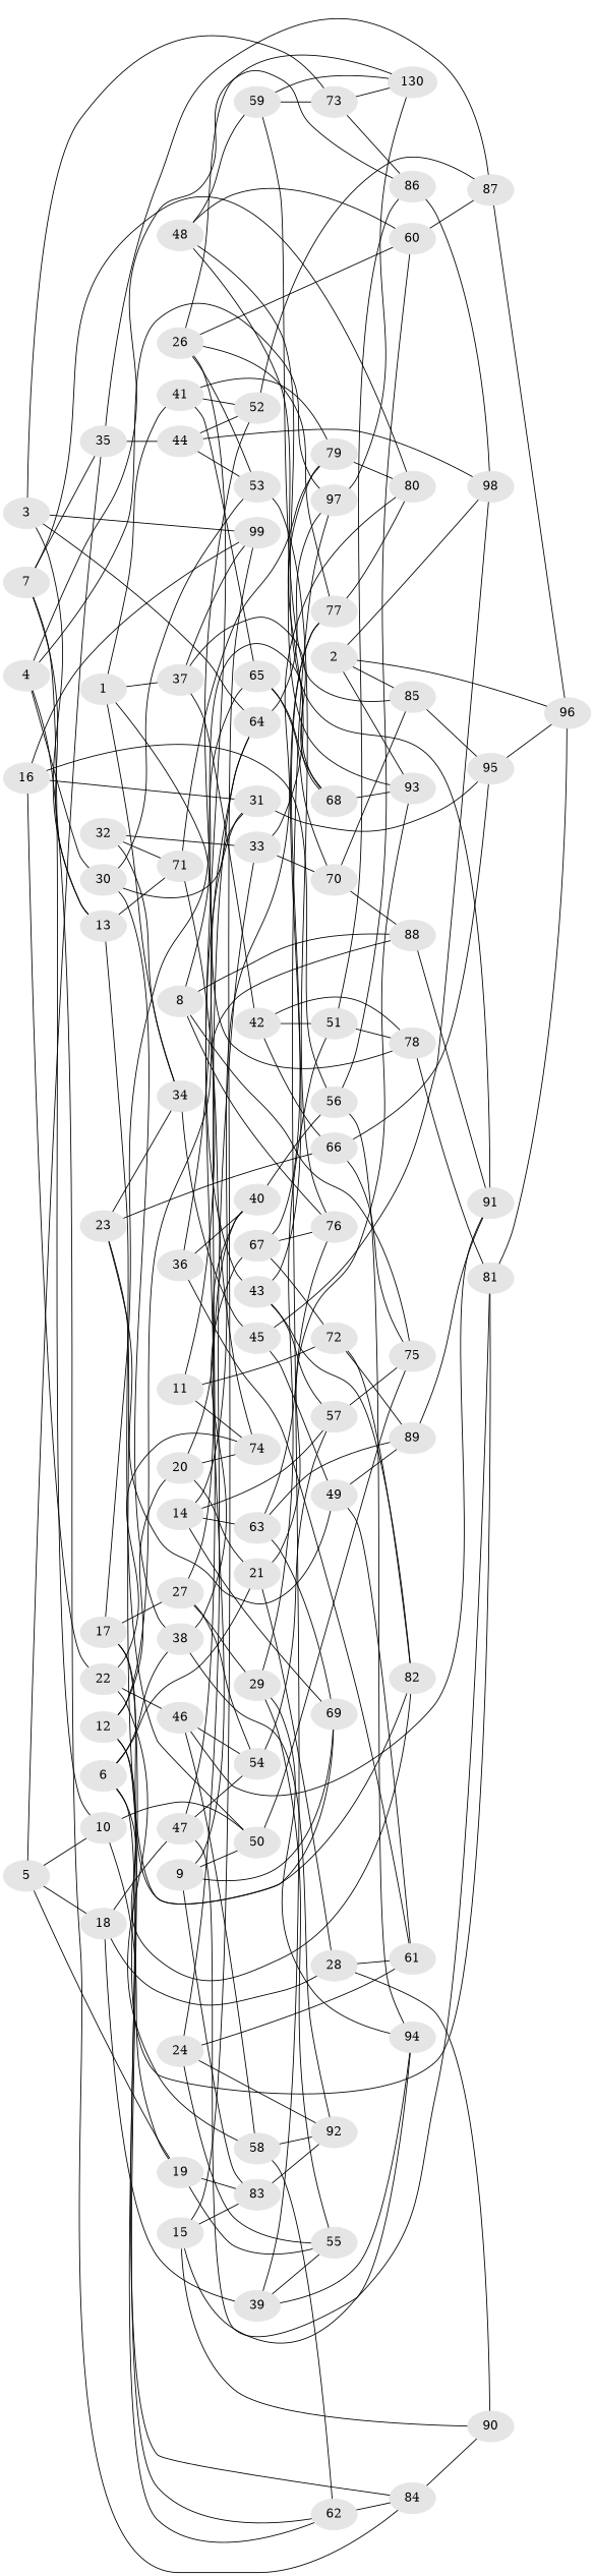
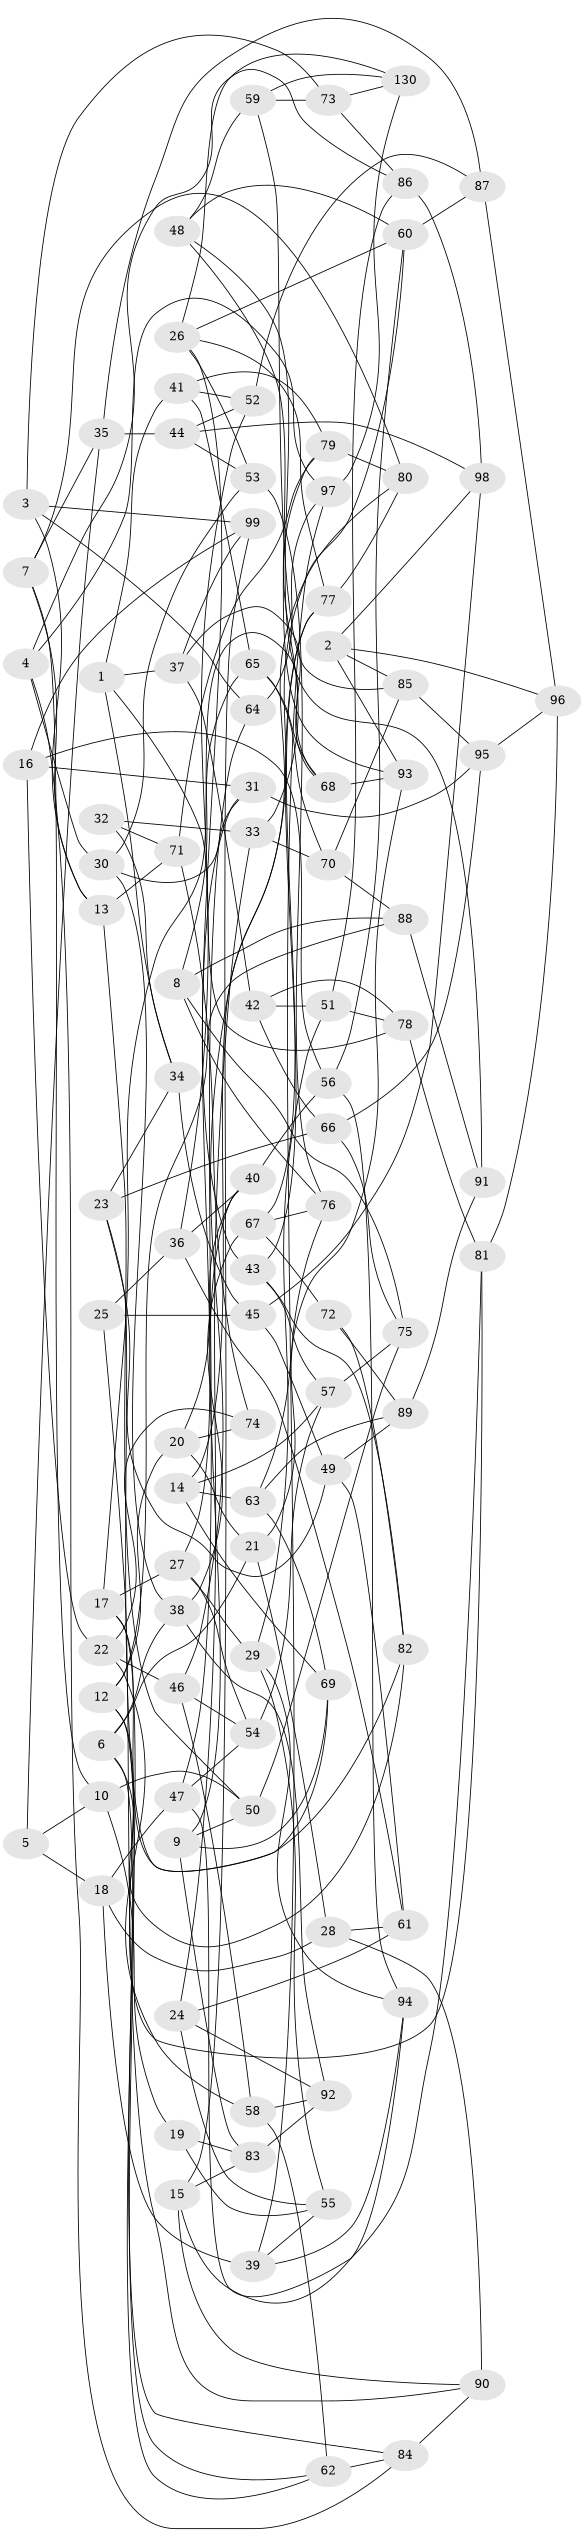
  graph {
    rankdir=LR
    node [color=gray90 style=filled]
    1
    34
    37
    41
    78
    45
    99
    68
    42
    65
    79
    52
    81
    2
    85
    93
    96
    98
    95
    3
    13
    64
    73
    50
    71
    97
    86
    n28 [label=130]
    4
    30
    84
    38
    31
    53
    90
    5
    10
    18
    19
    35
    28
    39
    47
    83
    55
    44
    87
    6
    21
    62
    82
    92
    67
    7
    80
    8
    75
    76
    88
    70
    91
    9
    40
    69
    56
-   11
    72
    74
+   25
    36
    89
    12
    20
    14
    57
    63
    15
    94
    16
    22
    46
    58
    60
    17
    27
    29
    54
    61
    23
    49
    66
    24
    33
    26
    43
    77
    51
    32
    48
    59
    1 -- 34
    1 -- 37
    1 -- 41
    1 -- 78
    34 -- 45
    37 -- 99
    37 -- 68
    37 -- 42
    41 -- 65
    41 -- 79
    41 -- 52
    78 -- 81
    45 -- 98
    45 -- 49
    68 -- 93
    42 -- 78
    42 -- 66
    42 -- 51
    65 -- 68
    65 -- 70
    79 -- 80
    52 -- 87
    81 -- 96
    2 -- 85
    2 -- 93
    2 -- 96
    2 -- 98
    85 -- 95
    95 -- 96
    3 -- 99
    3 -- 13
    3 -- 64
    3 -- 73
    13 -- 50
    13 -- 71
    64 -- 97
    73 -- 86
    73 -- n28
    50 -- 75
    71 -- 79
    71 -- 74
    97 -- n28
    86 -- 98
    4 -- 97
    4 -- 86
    4 -- 30
    4 -- 84
    30 -- 38
    30 -- 31
    30 -- 53
    84 -- 90
    38 -- 92
    38 -- 67
    31 -- 95
    53 -- 76
    5 -- 10
    5 -- 18
-   5 -- 19
    5 -- 35
    10 -- 50
    10 -- 19
    18 -- 28
    18 -- 39
    18 -- 47
    19 -- 83
    19 -- 55
    35 -- 44
    35 -- 87
    28 -- 90
    28 -- 61
    39 -- 97
    39 -- 55
    39 -- 94
    47 -- 81
    47 -- 64
    47 -- 54
    83 -- 92
    44 -- 52
    44 -- 98
    44 -- 53
    87 -- 96
    6 -- 38
    6 -- 21
    6 -- 62
    6 -- 82
    21 -- 93
    21 -- 28
    62 -- 84
    67 -- 76
    67 -- 72
    67 -- 77
    7 -- 13
    7 -- 10
    7 -- 35
    7 -- 80
    8 -- 65
    8 -- 75
    8 -- 76
    8 -- 88
    88 -- 91
    70 -- 85
    70 -- 88
    9 -- 50
    9 -- 83
    9 -- 40
    9 -- 69
    40 -- 56
    56 -- 94
    56 -- 60
-   11 -- 64
-   11 -- 72
-   11 -- 74
    72 -- 82
    72 -- 89
+   25 -- 45
+   25 -- 90
+   25 -- 36
    36 -- 52
    36 -- 40
    36 -- 61
    89 -- 91
    12 -- 81
    12 -- 62
    12 -- 88
    12 -- 20
    20 -- 21
    20 -- 40
    20 -- 74
    14 -- 80
    14 -- 69
    14 -- 57
    14 -- 63
    57 -- 75
    63 -- 76
    63 -- 69
    63 -- 89
    15 -- 99
    15 -- 90
    15 -- 83
    15 -- 94
    16 -- 99
    16 -- 31
    16 -- 56
    16 -- 22
    22 -- 74
    22 -- 46
    22 -- 58
-   46 -- 91
+   46 -- 60
    46 -- 58
    46 -- 54
    58 -- 62
    58 -- 92
    60 -- 87
    17 -- 68
    17 -- 84
    17 -- 69
    17 -- 27
    27 -- 31
    27 -- 29
    27 -- 54
    29 -- 55
    29 -- 94
    29 -- 51
    54 -- 57
    23 -- 34
    23 -- 82
    23 -- 49
    23 -- 66
    49 -- 89
    49 -- 61
    66 -- 95
    66 -- 75
    24 -- 55
    24 -- 92
    24 -- 61
    24 -- 33
    33 -- 79
    33 -- 70
    26 -- n28
    26 -- 53
    26 -- 60
    26 -- 43
    26 -- 77
    43 -- 82
    43 -- 57
    43 -- 77
    77 -- 80
    51 -- 78
    51 -- 86
    32 -- 34
    32 -- 71
    32 -- 33
    48 -- 93
    48 -- 91
    48 -- 60
    48 -- 59
    59 -- 85
    59 -- 73
    59 -- n28
  }
